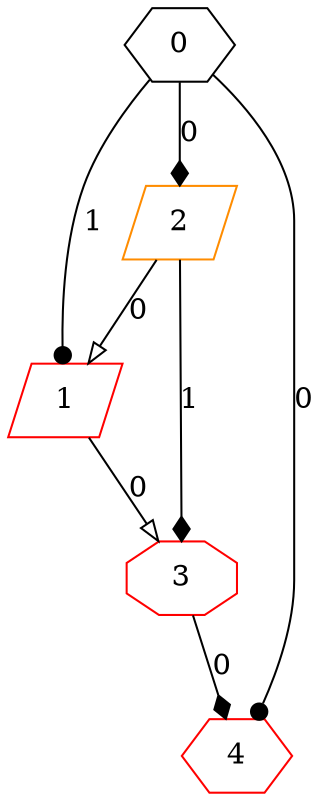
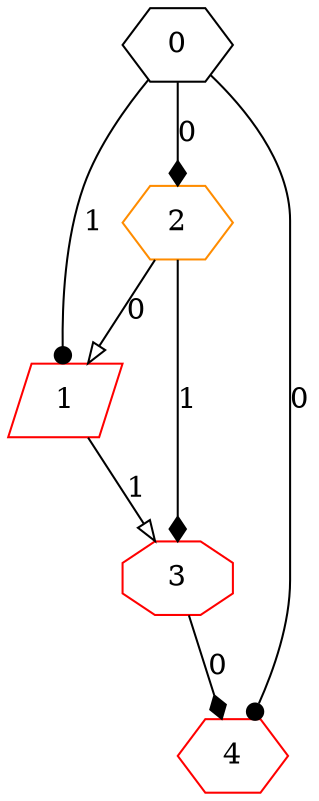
  digraph {
    node [color=red shape=hexagon]
    edge [arrowhead=diamond]
    0 [color=black]
    1 [shape=parallelogram]
-   2 [color=darkorange shape=parallelogram]
+   2 [color=darkorange]
    4
    3 [shape=octagon]
    0 -> 1 [arrowhead=dot label=1]
    0 -> 2 [label=0]
    0 -> 4 [arrowhead=dot label=0]
-   1 -> 3 [arrowhead=onormal label=0]
+   1 -> 3 [arrowhead=onormal label=1]
    2 -> 1 [arrowhead=onormal label=0]
    2 -> 3 [label=1]
    3 -> 4 [label=0]
  }
